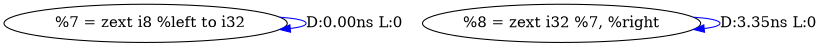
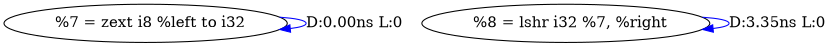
  digraph {
    edge [color=blue]
    n1 [label="  %7 = zext i8 %left to i32"]
-   n2 [label="%8 = zext i32 %7, %right"]
+   n2 [label="  %8 = lshr i32 %7, %right"]
    n1 -> n1 [label="D:0.00ns L:0"]
    n2 -> n2 [label="D:3.35ns L:0"]
  }
